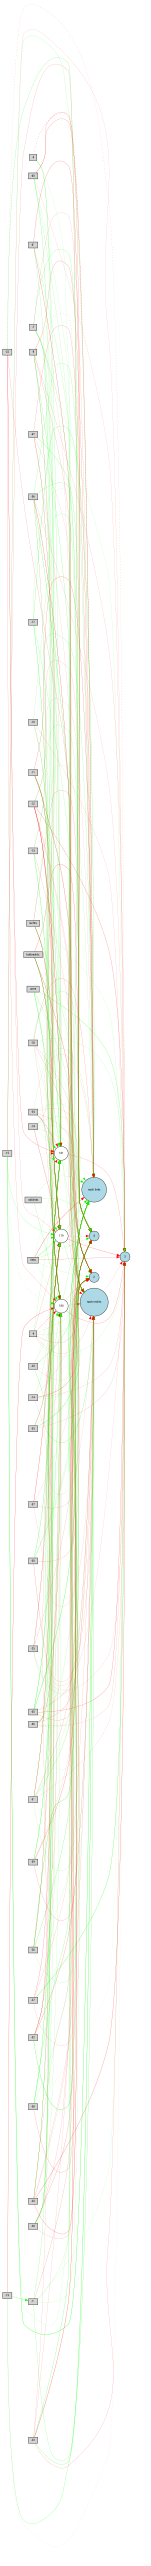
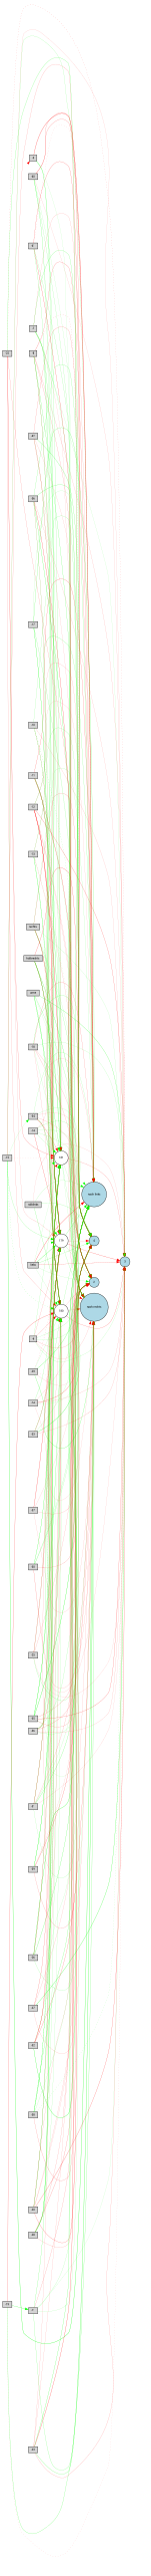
  digraph {
    fontname="Roboto Condensed"
    rankdir=LR
    node [fillcolor=lightgray fontname="Roboto Condensed" fontsize=9 shape=box style=filled]
    edge [color=green fontname="Roboto Condensed" style=solid]
    rechts [height=0.2 width=0.2]
    "nach links" [fillcolor=lightblue height=0.2 shape=circle width=0.2]
    "nach rechts" [fillcolor=lightblue height=0.2 shape=circle width=0.2]
    2 [fillcolor=lightblue height=0.2 shape=circle width=0.2]
    3 [fillcolor=lightblue height=0.2 shape=circle width=0.2]
    4 [fillcolor=lightblue height=0.2 shape=circle width=0.2]
    179 [fillcolor=white height=0.2 shape=circle width=0.2]
    180 [fillcolor=white height=0.2 shape=circle width=0.2]
    181 [fillcolor=white height=0.2 shape=circle width=0.2]
    halbrechts [height=0.2 width=0.2]
    vorne [height=0.2 width=0.2]
    halblinks [height=0.2 width=0.2]
    links [height=0.2 width=0.2]
    -6 [height=0.2 width=0.2]
    -7 [height=0.2 width=0.2]
    -8 [height=0.2 width=0.2]
    -9 [height=0.2 width=0.2]
    -10 [height=0.2 width=0.2]
    -11 [height=0.2 width=0.2]
    -12 [height=0.2 width=0.2]
    -13 [height=0.2 width=0.2]
    -14 [height=0.2 width=0.2]
    -15 [height=0.2 width=0.2]
    n24 [height=0.2 label=-56 width=0.2]
    -17 [height=0.2 width=0.2]
    -18 [height=0.2 width=0.2]
    -19 [height=0.2 width=0.2]
    -21 [height=0.2 width=0.2]
    -20 [height=0.2 width=0.2]
    -22 [height=0.2 width=0.2]
    -23 [height=0.2 width=0.2]
    -24 [height=0.2 width=0.2]
    -25 [height=0.2 width=0.2]
    -26 [height=0.2 width=0.2]
    -27 [height=0.2 width=0.2]
    -28 [height=0.2 width=0.2]
    -29 [height=0.2 width=0.2]
    -30 [height=0.2 width=0.2]
    -31 [height=0.2 width=0.2]
    -32 [height=0.2 width=0.2]
    -33 [height=0.2 width=0.2]
    -34 [height=0.2 width=0.2]
    -35 [height=0.2 width=0.2]
    -36 [height=0.2 width=0.2]
    -37 [height=0.2 width=0.2]
    -38 [height=0.2 width=0.2]
    -39 [height=0.2 width=0.2]
    -40 [height=0.2 width=0.2]
    -41 [height=0.2 width=0.2]
    -42 [height=0.2 width=0.2]
    rechts -> "nach links" [penwidth=0.2307755082293593]
    rechts -> "nach rechts" [penwidth=0.33426389928455025]
    rechts -> 2 [penwidth=0.18658002163782106]
    rechts -> 3 [penwidth=0.18605645301637996]
    rechts -> 4 [color=red penwidth=0.30741493453724134]
    rechts -> 179 [color=red penwidth=0.580467183675198]
    rechts -> 180 [color=red penwidth=0.21499796726116607]
    rechts -> 181 [penwidth=0.23301782651353925]
    179 -> "nach links" [penwidth=0.40395943599267903]
    179 -> "nach rechts" [penwidth=0.2968576335727151]
    179 -> 2 [penwidth=0.25325708829149485]
    179 -> 3 [color=red penwidth=0.4567425105276255]
    179 -> 4 [color=red penwidth=0.16412376703228643]
    180 -> "nach links" [penwidth=0.3122995181285538]
    180 -> "nach rechts" [color=red penwidth=0.19363898393213191]
    180 -> 2 [color=red penwidth=0.2270402581553436]
    180 -> 3 [color=red penwidth=0.3806448234608296]
    180 -> 4 [penwidth=0.15033041261907162]
    181 -> "nach links" [penwidth=0.11917959571862337]
    181 -> "nach rechts" [penwidth=0.18084309499172496]
    181 -> 2 [penwidth=0.24020513708495184]
    181 -> 3 [color=red penwidth=0.31916534250774264]
    181 -> 4 [penwidth=0.2019118889304186]
    halbrechts -> "nach links" [penwidth=0.10940166328958718]
-   halbrechts -> "nach rechts" [color=red penwidth=0.5208574782350728]
+   halbrechts -> "nach rechts" [penwidth=0.5208574782350728]
    halbrechts -> 2 [penwidth=0.1413310553629221]
    halbrechts -> 3 [penwidth=0.13485048903240313]
    halbrechts -> 4 [color=red penwidth=0.4763368401721356]
    halbrechts -> 179 [color=red penwidth=0.627512161796829]
    halbrechts -> 180 [penwidth=0.37173966547316084]
    halbrechts -> 181 [penwidth=0.48967847929995223]
    vorne -> "nach links" [penwidth=0.10687411565540304]
    vorne -> "nach rechts" [penwidth=0.15679870082348735]
    vorne -> 2 [penwidth=0.3149530721440571]
    vorne -> 3 [penwidth=0.4649490638893643]
    vorne -> 4 [penwidth=0.12141767993687906]
    vorne -> 179 [color=red penwidth=0.12172859964041575]
    vorne -> 180 [penwidth=0.45171801180313453]
    vorne -> 181 [penwidth=0.4976025092192222]
    halblinks -> "nach links" [penwidth=0.23022656255307203]
    halblinks -> "nach rechts" [color=red penwidth=0.13160203701522166]
    halblinks -> 2 [color=red penwidth=0.1041693385953211]
-   "nach rechts" -> 3 [color=red penwidth=0.17472224315342744]
+   halblinks -> 3 [color=red penwidth=0.17472224315342744]
    halblinks -> 4 [penwidth=0.2998705394950347]
    halblinks -> 179 [penwidth=0.12469371483632463]
    halblinks -> 180 [penwidth=0.38886579530040055]
    halblinks -> 181 [color=red penwidth=0.12597876545048906]
    links -> "nach links" [color=red penwidth=0.5889580877943109]
    links -> "nach rechts" [color=red penwidth=0.1460017501938858]
    links -> 2 [penwidth=0.19046347425312538]
    links -> 3 [color=red penwidth=0.3653021578737088]
    links -> 4 [penwidth=0.34570169792138916]
    links -> 179 [penwidth=0.568570110492743]
    links -> 180 [penwidth=0.1616054509287308]
    links -> 181 [penwidth=0.16703004143911782]
    -6 -> "nach links" [penwidth=0.24683831235012726]
    -6 -> "nach rechts" [color=red penwidth=0.1989071519814194]
    -6 -> 2 [color=red penwidth=0.26999482955318477]
    -6 -> 3 [penwidth=0.21144973677439027]
    -6 -> 4 [penwidth=0.23350262038485822]
    -6 -> 179 [color=red penwidth=0.2812716530337614]
    -6 -> 180 [color=red penwidth=0.27209272370007853]
    -6 -> 181 [penwidth=0.25247810031934703]
    -7 -> "nach links" [color=red penwidth=0.21216686293384313]
    -7 -> "nach rechts" [penwidth=0.26067852363545274]
    -7 -> 2 [color=red penwidth=0.16240997662902523]
    -7 -> 3 [penwidth=0.1624880808083306]
    -7 -> 4 [penwidth=0.37276733123971373]
    -7 -> 179 [penwidth=0.4148964545483709]
    -7 -> 180 [penwidth=0.27688813621884567]
    -7 -> 181 [color=red penwidth=0.13613833563442998]
    -8 -> "nach links" [color=red penwidth=0.3636004729516742]
    -8 -> "nach rechts" [color=red penwidth=0.29400981077176414]
    -8 -> 2 [penwidth=0.4232414047311639]
    -8 -> 3 [color=red penwidth=0.21673172840082477]
    -8 -> 4 [color=red penwidth=0.34671634742848423 style=dotted]
    -8 -> 179 [penwidth=0.24788337116352707]
    -8 -> 180 [penwidth=0.18137993528580565]
    -8 -> 181 [color=red penwidth=0.23297662645185765]
-   -9 -> "nach links" [color=red penwidth=0.6135882177037125 style=dotted]
+   -9 -> "nach links" [color=red penwidth=0.6135882177037125]
    -9 -> "nach rechts" [penwidth=0.12299051021870391]
    -9 -> 2 [penwidth=0.17232018955293937]
    -9 -> 3 [penwidth=0.13023902636361326]
    -9 -> 4 [penwidth=0.10383118128406767]
    -9 -> 179 [penwidth=0.29629415568288536]
    -9 -> 180 [color=red penwidth=0.14288711498483278]
    -9 -> 181 [penwidth=0.33834298632939397]
    -10 -> "nach links" [penwidth=0.10809789545963143]
    -10 -> "nach rechts" [penwidth=0.43205381033690304 style=dotted]
    -10 -> 2 [penwidth=0.14427651778214032]
    -10 -> 3 [color=red penwidth=0.19606145278210374]
    -10 -> 4 [penwidth=0.29154798567809315]
    -10 -> 179 [color=red penwidth=0.1987865820352679]
    -10 -> 180 [penwidth=0.2778690512069697 style=dotted]
    -10 -> 181 [penwidth=0.31233960745173917]
    -11 -> "nach links" [color=red penwidth=0.4068381153112366]
    -11 -> "nach rechts" [penwidth=0.19185718530677648]
    -11 -> 2 [color=red penwidth=0.500289085012658]
    -11 -> 3 [penwidth=0.13246395759003354]
    -11 -> 4 [color=red penwidth=0.14308027959313216]
    -11 -> 179 [color=red penwidth=0.293820403345869]
    -11 -> 180 [color=red penwidth=0.31859847795251406]
    -11 -> 181 [penwidth=0.5842935507448985]
    -12 -> "nach links" [penwidth=0.3316365458602911]
    -12 -> "nach rechts" [color=red penwidth=0.20339840991925506]
    -12 -> 2 [color=red penwidth=0.20505248046459917]
    -12 -> 3 [color=red penwidth=0.40222348156397325]
    -12 -> 4 [color=red penwidth=0.2114340401886734]
    -12 -> 179 [color=red penwidth=0.2547252100409607]
    -12 -> 180 [color=red penwidth=0.31188099189201457]
    -12 -> 181 [color=red penwidth=0.7321368142948224]
    -13 -> "nach links" [color=red penwidth=0.16254724273879523]
    -13 -> "nach rechts" [color=red penwidth=0.21186637271318115]
    -13 -> 2 [penwidth=0.2448746285971847 style=dotted]
    -13 -> 3 [penwidth=0.12646700329831345]
    -13 -> 4 [penwidth=0.29000087318070944]
    -13 -> 179 [penwidth=0.3537495080299098]
    -13 -> 180 [penwidth=0.232368549130264 style=dotted]
    -13 -> 181 [penwidth=0.3342962266596757]
    -14 -> "nach links" [color=red penwidth=0.18513772190618158]
    -14 -> "nach rechts" [penwidth=0.22650576468462402]
    -14 -> 2 [penwidth=0.21855114644873122]
    -14 -> 3 [penwidth=0.10886250291775307]
    -14 -> 4 [penwidth=0.2613935335691472]
    -14 -> 179 [color=red penwidth=0.47810785397119404]
    -14 -> 180 [penwidth=0.10347185664671826]
    -14 -> 181 [penwidth=0.197293147297192]
    -15 -> "nach links" [penwidth=0.2585831394337369]
    -15 -> "nach rechts" [penwidth=0.7361329614152788]
-   -15 -> 2 [penwidth=0.18066226544197028]
+   -15 -> -34 [penwidth=0.18066226544197028]
    -15 -> 3 [color=red penwidth=0.16947148312679056]
    -15 -> 4 [color=red penwidth=0.26401725883302785]
    -15 -> 179 [penwidth=0.3145465223609252]
    -15 -> 180 [penwidth=0.4261695921344225 style=dotted]
    -15 -> 181 [color=red penwidth=0.24037720511871508 style=dotted]
    n24 -> "nach links" [penwidth=0.35466985187135736]
    n24 -> "nach rechts" [penwidth=0.5272665041160087]
    n24 -> 2 [color=red penwidth=0.5394762342969435]
    n24 -> 3 [color=red penwidth=0.1992115112203769]
    n24 -> 4 [penwidth=0.4307044500210867]
    n24 -> 179 [penwidth=0.26611024944528816]
    n24 -> 180 [color=red penwidth=0.16451484236893787]
    n24 -> 181 [color=red penwidth=0.14366541802897728]
    -17 -> "nach links" [penwidth=0.4212774111205896]
    -17 -> "nach rechts" [penwidth=0.1638127669539673]
    -17 -> 2 [penwidth=0.18704102341546713]
    -17 -> 3 [color=red penwidth=0.13955866294741442]
    -17 -> 4 [penwidth=0.19551545361725547]
    -17 -> 179 [penwidth=0.1788169201269061]
    -17 -> 180 [penwidth=0.5072523625196718]
    -17 -> 181 [color=red penwidth=0.11441466072381475]
    -18 -> "nach links" [color=red penwidth=0.3060486531244855]
    -18 -> "nach rechts" [color=red penwidth=0.2578113243713771]
    -18 -> 2 [color=red penwidth=0.2235963273454845]
    -18 -> 3 [penwidth=0.2119574309269642]
    -18 -> 4 [penwidth=0.34593689906128233]
    -18 -> 179 [penwidth=0.1274619334268356]
    -18 -> 180 [color=red penwidth=0.20520729514142294]
    -18 -> 181 [penwidth=0.1872352076077883]
    -19 -> "nach rechts" [penwidth=0.41764597062164355]
    -19 -> 2 [penwidth=0.14893983881212677]
    -19 -> 3 [color=red penwidth=0.2286744865824754 style=dotted]
    -19 -> 4 [color=red penwidth=0.12614535390238787]
    -19 -> 179 [penwidth=0.12358335316816889]
    -19 -> 180 [color=red penwidth=0.4837434600265339]
    -19 -> 181 [penwidth=0.14414971753915284]
    -19 -> -21 [penwidth=0.514258505734295]
    -21 -> "nach links" [color=red penwidth=0.28511506446271484]
    -21 -> "nach rechts" [penwidth=0.36004223658010004]
    -21 -> 2 [penwidth=0.24140391563149186]
    -21 -> 3 [penwidth=0.1640842591855126]
    -21 -> 4 [penwidth=0.2051123269207168]
    -21 -> 179 [color=red penwidth=0.13774322078222975]
    -21 -> 180 [penwidth=0.2696547180401829]
    -21 -> 181 [penwidth=0.155757848117739]
    -20 -> "nach links" [color=red penwidth=0.20795925221788564]
    -20 -> "nach rechts" [color=red penwidth=0.22708794142372757]
    -20 -> 2 [color=red penwidth=0.4150590737518519]
    -20 -> 3 [color=red penwidth=0.4614245138805959]
    -20 -> 4 [color=red penwidth=0.18104869223041975]
    -20 -> 179 [penwidth=0.3844986638638904]
    -20 -> 180 [color=red penwidth=0.23569605842988656]
    -20 -> 181 [penwidth=0.2235550052930273]
-   -22 -> "nach links" [color=red penwidth=0.11799940472224732]
+   -22 -> -9 [color=red penwidth=0.11799940472224732]
    -22 -> "nach rechts" [color=red penwidth=0.29252873668378176]
    -22 -> 3 [color=red penwidth=0.3589372971357536 style=dotted]
    -22 -> 4 [penwidth=0.3933979602461486]
    -22 -> 179 [color=red penwidth=0.20947713481097155]
    -22 -> 180 [color=red penwidth=0.2636981733250712]
    -22 -> 181 [color=red penwidth=0.36959469662968847]
    -23 -> "nach links" [color=red penwidth=0.20392489727469204]
    -23 -> "nach rechts" [penwidth=0.4207670239409491]
    -23 -> 2 [penwidth=0.48348352534620886]
    -23 -> 3 [color=red penwidth=0.2628141879760493]
    -23 -> 4 [color=red penwidth=0.565771365025565]
    -23 -> 179 [color=red penwidth=0.22388669177641984]
    -23 -> 180 [penwidth=0.1511071028791428]
    -24 -> "nach links" [color=red penwidth=0.16968765353230592]
    -24 -> "nach rechts" [color=red penwidth=0.17150377557712423]
    -24 -> 2 [color=red penwidth=0.4488719489619648]
    -24 -> 3 [color=red penwidth=0.2063794335877881]
    -24 -> 4 [penwidth=0.16087659389668063]
    -24 -> 179 [penwidth=0.10928519800685371]
    -24 -> 180 [penwidth=0.10765328663173163]
    -24 -> 181 [penwidth=0.319117566875717]
    -25 -> "nach links" [color=red penwidth=0.24353606516624687]
    -25 -> "nach rechts" [penwidth=0.10222695315794536]
    -25 -> 2 [penwidth=0.3385982068168548]
    -25 -> 3 [color=red penwidth=0.15576292372807884]
    -25 -> 4 [penwidth=0.11735031673348753]
    -25 -> 179 [penwidth=0.1601175769962525]
    -25 -> 180 [color=red penwidth=0.23627037346687124]
    -25 -> 181 [color=red penwidth=0.28829029432026876]
    -26 -> "nach links" [penwidth=0.6380163543515698]
    -26 -> "nach rechts" [color=red penwidth=0.10671883732956146]
    -26 -> 2 [penwidth=0.26473508541185453]
    -26 -> 3 [color=red penwidth=0.12995589282863107]
    -26 -> 4 [penwidth=0.49005431729772553]
    -26 -> 179 [penwidth=0.22872315438315552]
    -26 -> 180 [color=red penwidth=0.21862754835626363]
    -26 -> 181 [color=red penwidth=0.20332757283520742]
    -27 -> "nach links" [penwidth=0.1397213800939269]
    -27 -> "nach rechts" [color=red penwidth=0.222662681750227]
    -27 -> 2 [color=red penwidth=0.22446786069821878]
    -27 -> 3 [penwidth=0.6014781916974338]
    -27 -> 4 [color=red penwidth=0.1368847440874389]
    -27 -> 179 [color=red penwidth=0.21622861131732996]
    -27 -> 180 [color=red penwidth=0.10203951381121765]
    -27 -> 181 [color=red penwidth=0.22037940093804947]
    -28 -> "nach links" [color=red penwidth=0.26257323379165176]
    -28 -> "nach rechts" [penwidth=0.1458309918045359]
    -28 -> 2 [color=red penwidth=0.2382749622540882]
    -28 -> 3 [color=red penwidth=0.13992437436130456]
    -28 -> 4 [color=red penwidth=0.3611315372090528]
    -28 -> 179 [penwidth=0.5167922003307202]
    -28 -> 180 [penwidth=0.23205391438686915]
    -28 -> 181 [penwidth=0.4059947663093805]
    -29 -> "nach links" [penwidth=0.4918462875694909]
    -29 -> "nach rechts" [penwidth=0.4717673298353957]
    -29 -> 2 [color=red penwidth=0.1652097726951715]
    -29 -> 3 [color=red penwidth=0.14742970870109476]
    -29 -> 4 [color=red penwidth=0.2722523011583403 style=dotted]
    -29 -> 179 [color=red penwidth=0.3603001845852518 style=dotted]
    -29 -> 180 [penwidth=0.2033561298752204]
    -29 -> 181 [penwidth=0.10120499207569714]
    -30 -> "nach links" [penwidth=0.28714656470287414]
    -30 -> "nach rechts" [color=red penwidth=0.22484104228414425]
    -30 -> 2 [penwidth=0.27062973653222644]
    -30 -> 3 [color=red penwidth=0.16737354159387557]
    -30 -> 4 [color=red penwidth=0.25176714362565583]
    -30 -> 179 [penwidth=0.34125124785169764]
    -30 -> 180 [color=red penwidth=0.14380770753561845]
    -30 -> 181 [penwidth=0.3009332995781389]
    -31 -> "nach links" [color=red penwidth=0.2614789205987449]
    -31 -> "nach rechts" [penwidth=0.22344413350544484]
    -31 -> 2 [penwidth=0.24134335380706548]
    -31 -> 3 [color=red penwidth=0.15392991165521647]
    -31 -> 4 [penwidth=0.43402075098923487]
    -31 -> 179 [color=red penwidth=0.5995332491133069]
    -31 -> 180 [penwidth=0.15297165893239956]
    -31 -> 181 [penwidth=0.18875439175907352]
    -32 -> "nach links" [penwidth=0.20723748596072658]
    -32 -> "nach rechts" [color=red penwidth=0.3981658788695105]
    -32 -> 2 [penwidth=0.655808961458023]
    -32 -> 3 [penwidth=0.10226625582275761]
    -32 -> 4 [color=red penwidth=0.12804235770724565]
    -32 -> 179 [color=red penwidth=0.3131700446536585]
    -32 -> 180 [color=red penwidth=0.1822337155489079]
    -32 -> 181 [color=red penwidth=0.2891978143213056]
    -33 -> "nach links" [penwidth=0.21927363713958498]
    -33 -> "nach rechts" [color=red penwidth=0.11555635595731223]
    -33 -> 2 [color=red penwidth=0.14555596339600047]
    -33 -> 3 [color=red penwidth=0.2293396602946137]
    -33 -> 4 [penwidth=0.6062652685720099]
    -33 -> 179 [color=red penwidth=0.34121162318217735]
    -33 -> 180 [penwidth=0.3200857009547101]
    -33 -> 181 [color=red penwidth=0.2599669463873404 style=dotted]
    -34 -> "nach links" [penwidth=0.25133807774985706]
    -34 -> "nach rechts" [color=red penwidth=0.22825251724614162]
    -34 -> 2 [penwidth=0.20407296313314519]
    -34 -> 3 [penwidth=0.14145513865139403]
    -34 -> 4 [color=red penwidth=0.17795632552179183]
    -34 -> 179 [color=red penwidth=0.19757251402137793]
    -34 -> 180 [penwidth=0.4348771433837928]
    -34 -> 181 [color=red penwidth=0.407860252927837]
    -35 -> "nach links" [penwidth=0.7084915653066371]
    -35 -> "nach rechts" [color=red penwidth=0.27131209940230694]
    -35 -> 2 [penwidth=0.16791024939227917]
    -35 -> 3 [color=red penwidth=0.4195180561085269]
    -35 -> 4 [color=red penwidth=0.2675544853389148]
    -35 -> 179 [penwidth=0.2780267540107828]
    -35 -> 180 [penwidth=0.5272961977728855]
    -35 -> 181 [penwidth=0.15598198771504587]
    -36 -> "nach links" [penwidth=0.2794653738512015]
    -36 -> "nach rechts" [color=red penwidth=0.2932725961095893]
    -36 -> 3 [color=red penwidth=0.20923494549344468]
    -36 -> 4 [penwidth=0.2397878943107111]
    -36 -> 179 [penwidth=0.19115371870830444]
    -36 -> 180 [color=red penwidth=0.44895711150806505]
    -36 -> 181 [penwidth=0.3185955423088891]
    -37 -> "nach links" [color=red penwidth=0.13345361727902735]
    -37 -> "nach rechts" [color=red penwidth=0.18185005659276388]
    -37 -> 2 [color=red penwidth=0.18298421004375143]
    -37 -> 3 [color=red penwidth=0.12232247517159901]
    -37 -> 4 [color=red penwidth=0.22607153015468198]
    -37 -> 179 [color=red penwidth=0.36502245339859984]
    -37 -> 180 [color=red penwidth=0.14579782469841399]
    -37 -> 181 [color=red penwidth=0.2929705578362122]
    -38 -> "nach links" [penwidth=0.44062229998993274]
    -38 -> "nach rechts" [penwidth=0.21552512017259276]
    -38 -> 2 [color=red penwidth=0.3176458498238069]
    -38 -> 3 [penwidth=0.34748020038418664 style=dotted]
    -38 -> 4 [penwidth=0.1343645213979577]
    -38 -> 179 [penwidth=0.29653521407865524 style=dotted]
    -38 -> 180 [penwidth=0.2237952415279289]
    -38 -> 181 [penwidth=0.4003018128867627]
    -39 -> "nach links" [penwidth=0.1342763071992341]
    -39 -> "nach rechts" [color=red penwidth=0.16407242383455162]
    -39 -> 2 [color=red penwidth=0.28540438949897595]
    -39 -> 3 [color=red penwidth=0.15121630947203502]
    -39 -> 4 [color=red penwidth=0.4447971697212262]
    -39 -> 179 [penwidth=0.22081308652947768]
    -39 -> 180 [penwidth=0.3729615872619375]
    -39 -> 181 [penwidth=0.3378249472812849]
    -40 -> "nach links" [color=red penwidth=0.35513627402951586]
    -40 -> "nach rechts" [penwidth=0.20275191769002615]
    -40 -> 2 [penwidth=0.2900790482742981]
    -40 -> 3 [color=red penwidth=0.1816976300263094]
    -40 -> 4 [color=red penwidth=0.3267170150074845]
    -40 -> 179 [penwidth=0.10324024401692133]
    -40 -> 180 [penwidth=0.22625854892329117]
    -40 -> 181 [penwidth=0.23173015287648924]
-   -41 -> "nach links" [penwidth=0.23106213807992113 style=dotted]
+   -41 -> "nach links" [color=red penwidth=0.23106213807992113 style=dotted]
    -41 -> "nach rechts" [penwidth=0.30172098365978617]
    -41 -> 2 [color=red penwidth=0.47916224607265345]
    -41 -> 3 [color=red penwidth=0.10648048384395709]
    -41 -> 4 [color=red penwidth=0.4066298371828856]
    -41 -> 179 [color=red penwidth=0.11706351811547164]
    -41 -> 180 [penwidth=0.11061512599742125]
    -41 -> 181 [penwidth=0.32373975689224893]
    -42 -> "nach links" [color=red penwidth=0.3047792281749988]
    -42 -> "nach rechts" [color=red penwidth=0.20221369799575667]
    -42 -> 2 [color=red penwidth=0.18151886517228366]
    -42 -> 3 [penwidth=0.13947687719153956]
    -42 -> 4 [penwidth=0.4388389220563059]
    -42 -> 179 [penwidth=0.17647185746565303]
    -42 -> 180 [color=red penwidth=0.3295256796100374]
    -42 -> 181 [color=red penwidth=0.1132067417780002]
  }
